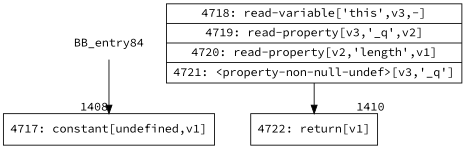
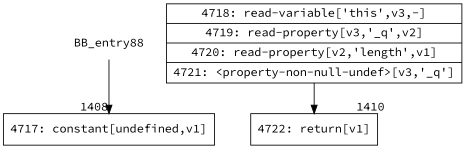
  digraph {
    fontname="Source Code Pro"
    rankdir=TD
    node [fontname="Source Code Pro" shape=record]
    edge [fontname="Source Code Pro" headport=n tailport=s]
-   BB_entry84 [shape=none]
+   BB_entry84 [shape=none label=BB_entry88]
    n2 [label="{4717: constant[undefined,v1]}"]
    n3 [label="{4718: read-variable['this',v3,-]|4719: read-property[v3,'_q',v2]|4720: read-property[v2,'length',v1]|4721: \<property-non-null-undef\>[v3,'_q']}"]
    n4 [label="{4722: return[v1]}"]
    BB_entry84 -> n2 [headlabel="    1408"]
    n3 -> n4 [headlabel="      1410"]
  }
